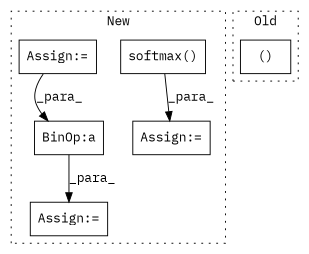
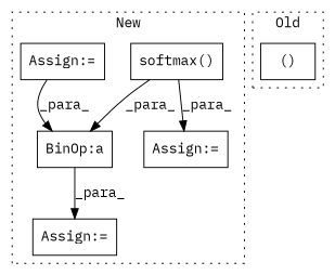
  digraph {
    fontname="IBM Plex Mono"
    node [a=68 l=3 shape=box fontname="IBM Plex Mono"]
    edge [fontname="IBM Plex Mono"]
    n1 [a=75 l="30,1" label="softmax()" s="13344,13376"]
    n2 [label="Assign:=" s=13503]
    n3 [label="Assign:=" s=13419]
    n4 [a=82 label="BinOp:a" s=13511]
    n5 [label="Assign:=" s=13576]
    n6 [a=54 l=15 label="()" s=14786]
    subgraph cluster_1 {
      label=New
      style=dotted
      n1
      n2
      n3
      n4
      n5
    }
    subgraph cluster_2 {
      label=Old
      style=dotted
      n6
    }
+   n1 -> n4 [label=_para_]
    n1 -> n5 [label=_para_]
    n3 -> n4 [label=_para_]
    n4 -> n2 [label=_para_]
  }
